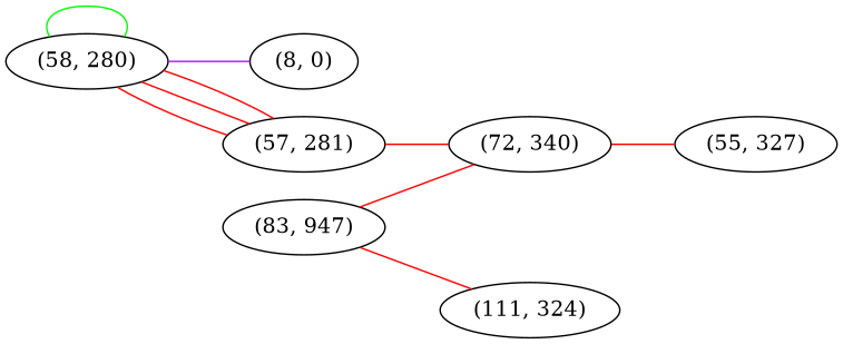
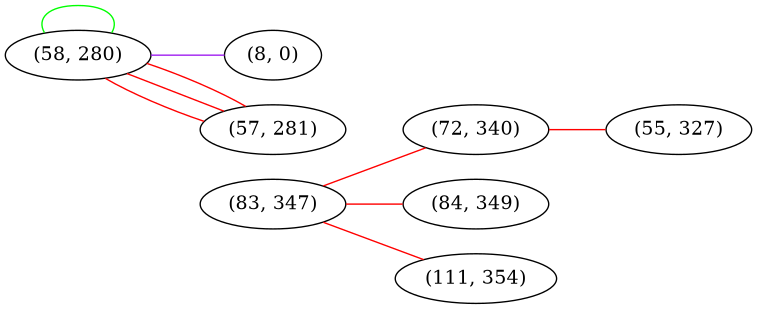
  graph {
    rankdir=LR
    edge [color=red weight=1]
    "(58, 280)"
    n2 [label="(8, 0)"]
    n3 [label="(57, 281)"]
    "(72, 340)"
    "(55, 327)"
-   "(83, 347)" [label="(83, 947)"]
-   "(111, 324)"
+   "(83, 347)"
+   "(84, 349)"
+   "(111, 324)" [label="(111, 354)"]
    "(58, 280)" -- "(58, 280)" [color=green weight=2]
    "(58, 280)" -- n2 [color=purple weight=4]
    "(58, 280)" -- n3
    "(58, 280)" -- n3
    "(58, 280)" -- n3
-   n3 -- "(72, 340)"
    "(72, 340)" -- "(55, 327)"
    "(83, 347)" -- "(72, 340)"
+   "(83, 347)" -- "(84, 349)"
    "(83, 347)" -- "(111, 324)"
  }
